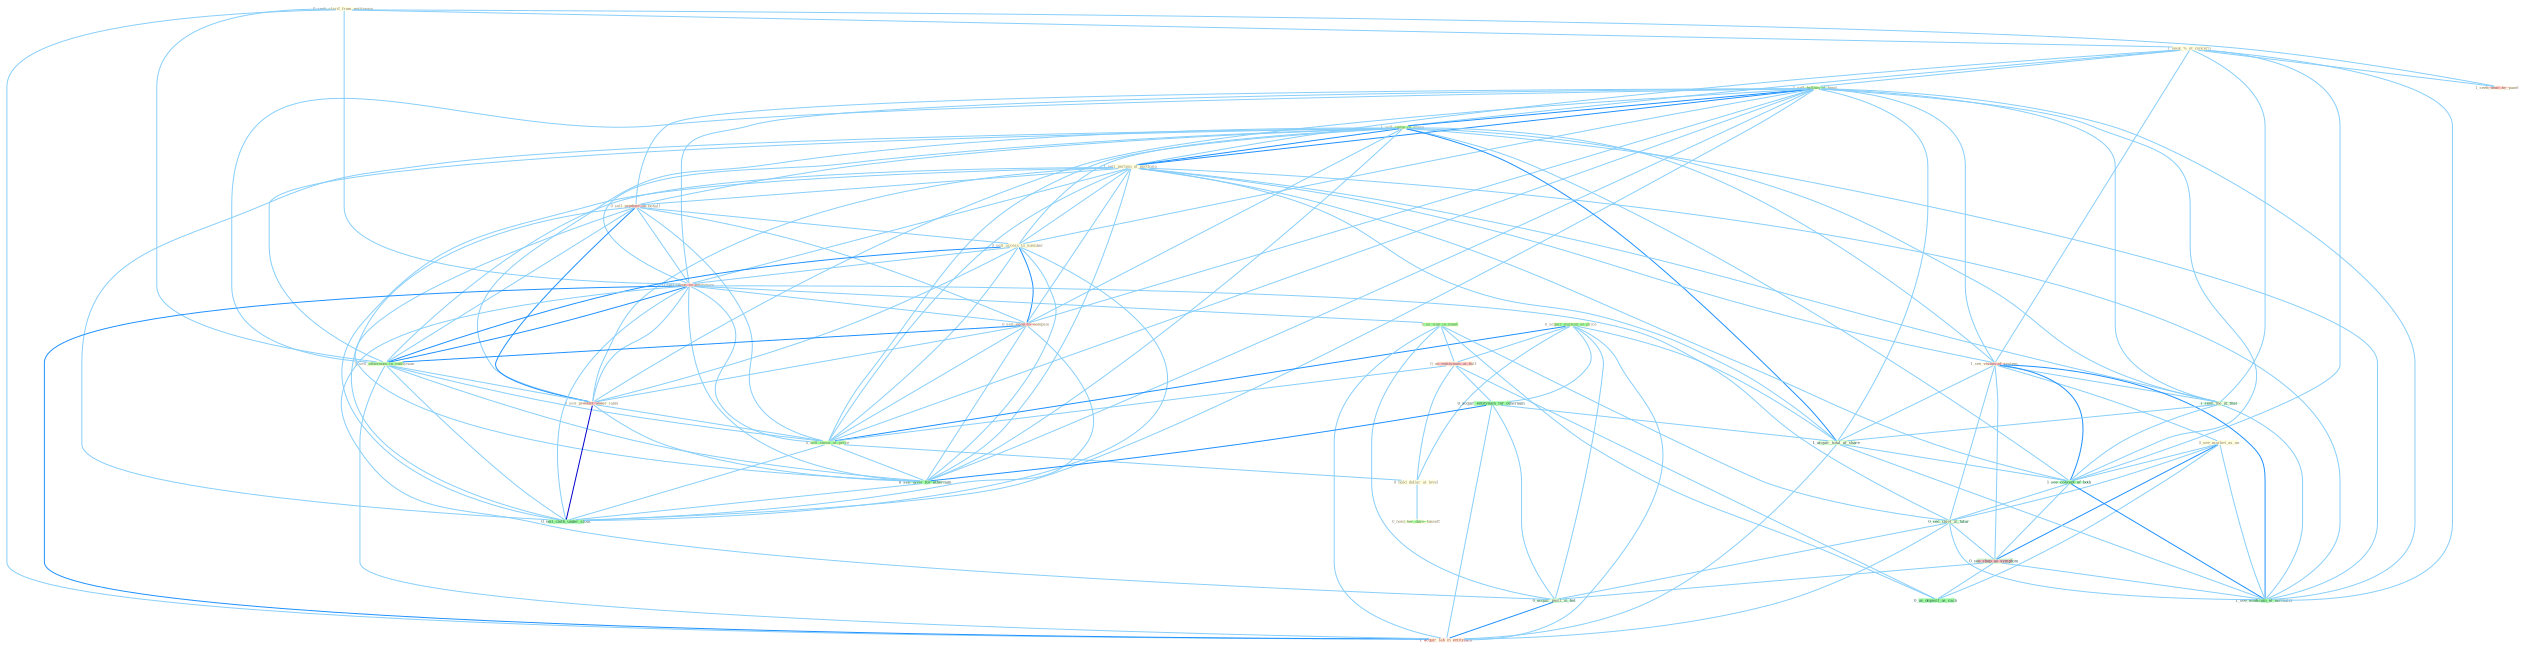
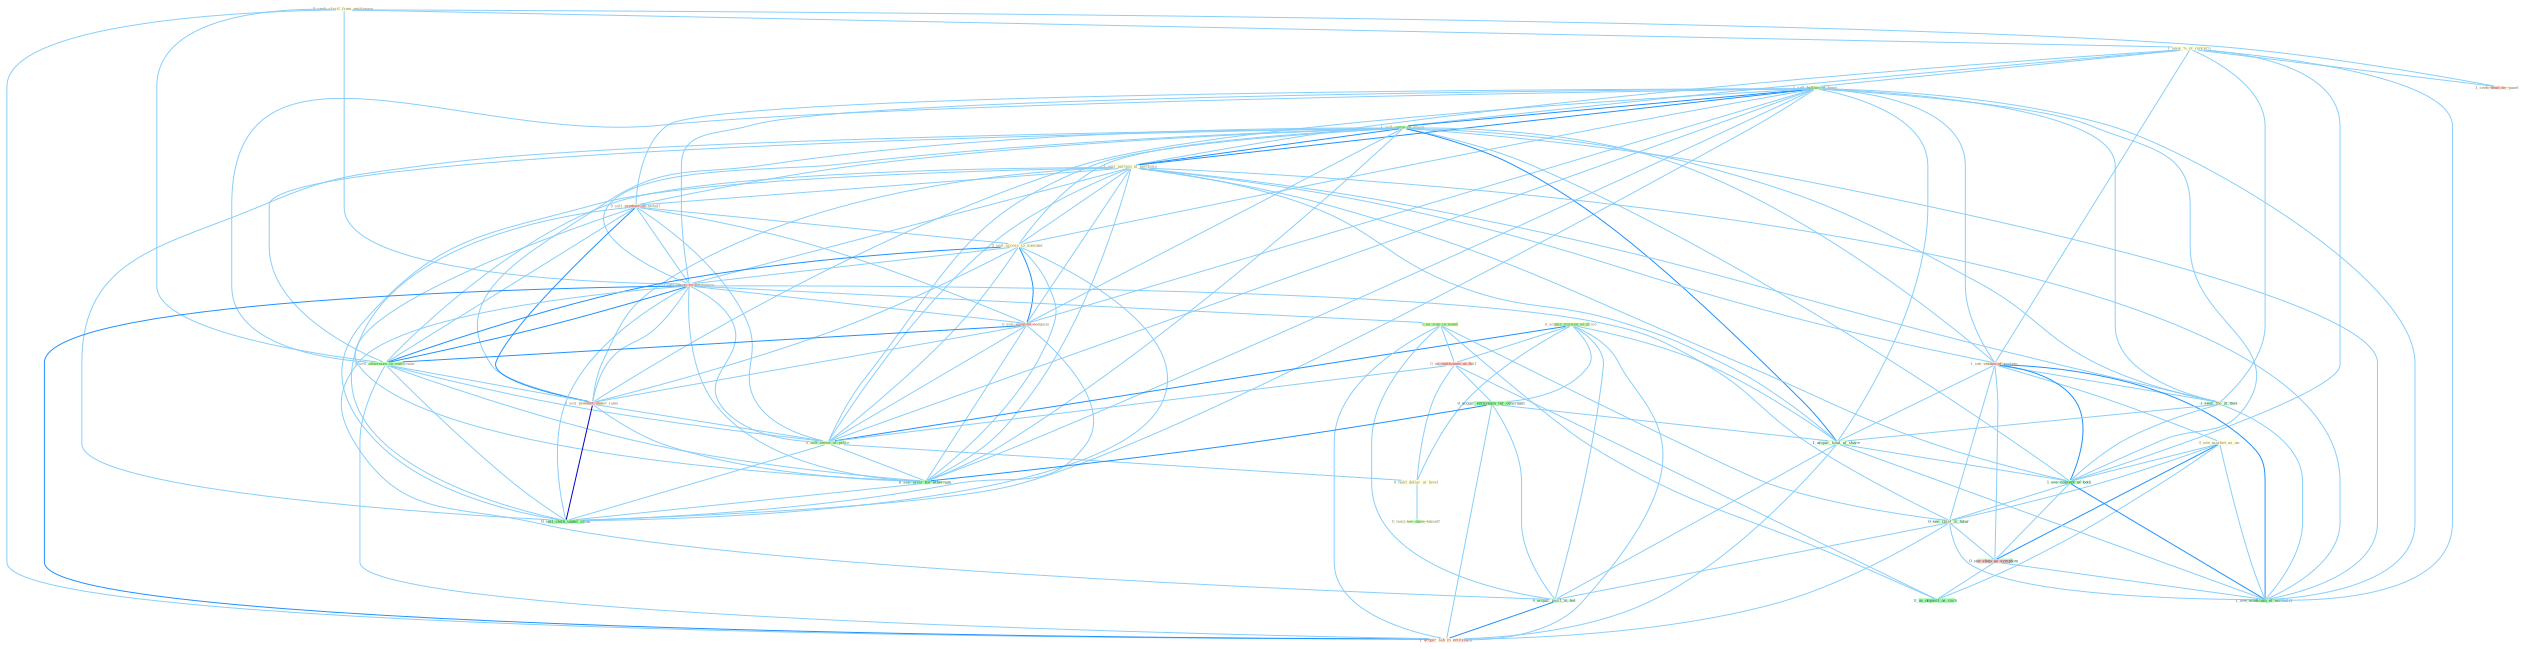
  graph {
    node [color="#ffffe0" fillcolor=palegreen fixedsize=true fontcolor="#8b7d6b" fontsize=4 shape=diamond style=filled]
    edge [color="#87cefa" w=1]
    "0_seek_clarif_from_entitynam " [fillcolor=lightyellow height=.06 width=.5]
    "1_seek_%_of_concern " [fillcolor=lightyellow height=.06 shape=folder width=.5]
    "1_sell_billion_of_bond " [height=.06 width=.5]
    "1_sell_some_of_share " [height=.06 width=.5]
    "1_sell_portion_of_portfolio " [fillcolor=lightyellow height=.06 shape=folder width=.5]
    "1_see_vision_of_system " [fillcolor=lightpink height=.06 width=.5]
    "0_sell_product_on_behalf " [fillcolor=lightpink height=.06 width=.5]
    "0_sell_access_to_member " [fillcolor=lightyellow height=.06 shape=folder width=.5]
    "0_sell_insur_in_entitynam " [fillcolor=lightpink height=.06 width=.5]
    "0_sell_crop_to_compani " [fillcolor=lightpink height=.06 width=.5]
    "1_seek_hear_by_panel " [fillcolor=lightpink height=.06 width=.5]
    "0_see_market_as_on " [fillcolor=lightyellow height=.06 shape=folder width=.5]
    "0_sell_othernum_to_entitynam " [height=.06 shape=folder width=.5]
    "0_acquir_million_at_price " [height=.06 shape=folder width=.5]
    "0_us_line_in_meet " [height=.06 shape=folder width=.5]
    "0_sell_product_under_label " [fillcolor=lightpink height=.06 width=.5]
    "0_us_entitynam_at_half " [fillcolor=lightpink height=.06 shape=folder width=.5]
    "0_sell_secur_at_price " [height=.06 shape=folder width=.5]
    "0_hold_dollar_at_level " [fillcolor=lightyellow height=.06 shape=folder width=.5]
    "0_hold_her_dure_takeoff " [height=.06 width=.5]
    "1_acquir_lab_in_entitynam " [color="#fff0f5" fillcolor=lightyellow fontcolor="#b22222" height=.06 shape=folder width=.5]
    "1_seen_the_of_that " [color="#BDFCC9" fillcolor=lightyellow fontcolor="#2f4f4f" height=.06 width=.5]
    "1_see_concept_of_both " [color="#BDFCC9" fontcolor="#2f4f4f" height=.06 width=.5]
    "1_see_modicum_of_normalci " [color="#BDFCC9" fontcolor="#2f4f4f" height=.06 width=.5]
    "1_acquir_total_of_share " [color="#BDFCC9" fillcolor=lightyellow fontcolor="#2f4f4f" height=.06 shape=folder width=.5]
    "0_sell_divis_for_othernum " [color="#BDFCC9" fontcolor="#2f4f4f" height=.06 width=.5]
    n27 [color="#BDFCC9" fontcolor="#2f4f4f" height=.06 label="0_sell_cloth_under_cloth" shape=folder width=.5]
    "0_see_chief_in_futur " [color="#BDFCC9" fillcolor=lightyellow fontcolor="#2f4f4f" height=.06 width=.5]
    "0_see_shop_as_symptom " [color="#BDFCC9" fillcolor=lightpink fontcolor="#2f4f4f" height=.06 shape=folder width=.5]
    "0_acquir_posit_in_bid " [color="#BDFCC9" fillcolor=lightyellow fontcolor="#2f4f4f" height=.06 width=.5]
    "0_us_deposit_as_cach " [color="#BDFCC9" fontcolor="#2f4f4f" height=.06 shape=folder width=.5]
    "0_acquir_entitynam_for_othernum " [color="#BDFCC9" fontcolor="#2f4f4f" height=.06 shape=folder width=.5]
    subgraph sub_1 {
      "0_seek_clarif_from_entitynam "
      "1_seek_%_of_concern "
      "1_sell_billion_of_bond "
      "1_sell_some_of_share "
      "1_sell_portion_of_portfolio "
      "1_see_vision_of_system "
      "0_sell_product_on_behalf "
      "0_sell_access_to_member "
      "0_sell_insur_in_entitynam "
      "0_sell_crop_to_compani "
      "1_seek_hear_by_panel "
      "0_see_market_as_on "
      "0_sell_othernum_to_entitynam "
      "0_acquir_million_at_price "
      "0_us_line_in_meet "
      "0_sell_product_under_label "
      "0_us_entitynam_at_half "
      "0_sell_secur_at_price "
      "0_hold_dollar_at_level "
      "0_hold_her_dure_takeoff "
    }
    subgraph sub_2 {
      "1_acquir_lab_in_entitynam "
    }
    "0_seek_clarif_from_entitynam " -- "1_seek_%_of_concern "
    "0_seek_clarif_from_entitynam " -- "0_sell_insur_in_entitynam "
    "0_seek_clarif_from_entitynam " -- "1_seek_hear_by_panel "
    "0_seek_clarif_from_entitynam " -- "0_sell_othernum_to_entitynam "
    "0_seek_clarif_from_entitynam " -- "1_acquir_lab_in_entitynam "
    "1_seek_%_of_concern " -- "1_sell_billion_of_bond "
    "1_seek_%_of_concern " -- "1_sell_some_of_share "
    "1_seek_%_of_concern " -- "1_sell_portion_of_portfolio "
    "1_seek_%_of_concern " -- "1_see_vision_of_system "
    "1_seek_%_of_concern " -- "1_seek_hear_by_panel "
    "1_seek_%_of_concern " -- "1_seen_the_of_that "
    "1_seek_%_of_concern " -- "1_see_concept_of_both "
    "1_seek_%_of_concern " -- "1_see_modicum_of_normalci "
    "1_sell_billion_of_bond " -- "1_sell_some_of_share " [color="#1e90ff" w=2]
    "1_sell_billion_of_bond " -- "1_sell_portion_of_portfolio " [color="#1e90ff" w=2]
    "1_sell_billion_of_bond " -- "1_see_vision_of_system "
    "1_sell_billion_of_bond " -- "0_sell_product_on_behalf "
    "1_sell_billion_of_bond " -- "0_sell_access_to_member "
    "1_sell_billion_of_bond " -- "0_sell_insur_in_entitynam "
    "1_sell_billion_of_bond " -- "0_sell_crop_to_compani "
    "1_sell_billion_of_bond " -- "0_sell_othernum_to_entitynam "
    "1_sell_billion_of_bond " -- "0_sell_product_under_label "
    "1_sell_billion_of_bond " -- "0_sell_secur_at_price "
    "1_sell_billion_of_bond " -- "1_seen_the_of_that "
    "1_sell_billion_of_bond " -- "1_see_concept_of_both "
    "1_sell_billion_of_bond " -- "1_see_modicum_of_normalci "
    "1_sell_billion_of_bond " -- "1_acquir_total_of_share "
    "1_sell_billion_of_bond " -- "0_sell_divis_for_othernum "
    "1_sell_billion_of_bond " -- n27
    "1_sell_some_of_share " -- "1_sell_portion_of_portfolio " [color="#1e90ff" w=2]
    "1_sell_some_of_share " -- "1_see_vision_of_system "
    "1_sell_some_of_share " -- "0_sell_product_on_behalf "
    "1_sell_some_of_share " -- "0_sell_access_to_member "
    "1_sell_some_of_share " -- "0_sell_insur_in_entitynam "
    "1_sell_some_of_share " -- "0_sell_crop_to_compani "
    "1_sell_some_of_share " -- "0_sell_othernum_to_entitynam "
    "1_sell_some_of_share " -- "0_sell_product_under_label "
    "1_sell_some_of_share " -- "0_sell_secur_at_price "
    "1_sell_some_of_share " -- "1_seen_the_of_that "
    "1_sell_some_of_share " -- "1_see_concept_of_both "
    "1_sell_some_of_share " -- "1_see_modicum_of_normalci "
    "1_sell_some_of_share " -- "1_acquir_total_of_share " [color="#1e90ff" w=2]
    "1_sell_some_of_share " -- "0_sell_divis_for_othernum "
    "1_sell_some_of_share " -- n27
    "1_sell_portion_of_portfolio " -- "1_see_vision_of_system "
    "1_sell_portion_of_portfolio " -- "0_sell_product_on_behalf "
    "1_sell_portion_of_portfolio " -- "0_sell_access_to_member "
    "1_sell_portion_of_portfolio " -- "0_sell_insur_in_entitynam "
    "1_sell_portion_of_portfolio " -- "0_sell_crop_to_compani "
    "1_sell_portion_of_portfolio " -- "0_sell_othernum_to_entitynam "
    "1_sell_portion_of_portfolio " -- "0_sell_product_under_label "
    "1_sell_portion_of_portfolio " -- "0_sell_secur_at_price "
    "1_sell_portion_of_portfolio " -- "1_seen_the_of_that "
    "1_sell_portion_of_portfolio " -- "1_see_concept_of_both "
    "1_sell_portion_of_portfolio " -- "1_see_modicum_of_normalci "
    "1_sell_portion_of_portfolio " -- "1_acquir_total_of_share "
    "1_sell_portion_of_portfolio " -- "0_sell_divis_for_othernum "
    "1_sell_portion_of_portfolio " -- n27
    "1_see_vision_of_system " -- "0_see_market_as_on "
    "1_see_vision_of_system " -- "1_seen_the_of_that "
    "1_see_vision_of_system " -- "1_see_concept_of_both " [color="#1e90ff" w=2]
    "1_see_vision_of_system " -- "1_see_modicum_of_normalci " [color="#1e90ff" w=2]
    "1_see_vision_of_system " -- "1_acquir_total_of_share "
    "1_see_vision_of_system " -- "0_see_chief_in_futur "
    "1_see_vision_of_system " -- "0_see_shop_as_symptom "
    "0_sell_product_on_behalf " -- "0_sell_access_to_member "
    "0_sell_product_on_behalf " -- "0_sell_insur_in_entitynam "
    "0_sell_product_on_behalf " -- "0_sell_crop_to_compani "
    "0_sell_product_on_behalf " -- "0_sell_othernum_to_entitynam "
    "0_sell_product_on_behalf " -- "0_sell_product_under_label " [color="#1e90ff" w=2]
    "0_sell_product_on_behalf " -- "0_sell_secur_at_price "
    "0_sell_product_on_behalf " -- "0_sell_divis_for_othernum "
    "0_sell_product_on_behalf " -- n27
    "0_sell_access_to_member " -- "0_sell_insur_in_entitynam "
    "0_sell_access_to_member " -- "0_sell_crop_to_compani " [color="#1e90ff" w=2]
    "0_sell_access_to_member " -- "0_sell_othernum_to_entitynam " [color="#1e90ff" w=2]
    "0_sell_access_to_member " -- "0_sell_product_under_label "
    "0_sell_access_to_member " -- "0_sell_secur_at_price "
    "0_sell_access_to_member " -- "0_sell_divis_for_othernum "
    "0_sell_access_to_member " -- n27
    "0_sell_insur_in_entitynam " -- "0_sell_crop_to_compani "
    "0_sell_insur_in_entitynam " -- "0_sell_othernum_to_entitynam " [color="#1e90ff" w=2]
    "0_sell_insur_in_entitynam " -- "0_us_line_in_meet "
    "0_sell_insur_in_entitynam " -- "0_sell_product_under_label "
    "0_sell_insur_in_entitynam " -- "0_sell_secur_at_price "
    "0_sell_insur_in_entitynam " -- "1_acquir_lab_in_entitynam " [color="#1e90ff" w=2]
    "0_sell_insur_in_entitynam " -- "0_sell_divis_for_othernum "
    "0_sell_insur_in_entitynam " -- n27
    "0_sell_insur_in_entitynam " -- "0_see_chief_in_futur "
    "0_sell_insur_in_entitynam " -- "0_acquir_posit_in_bid "
    "0_sell_crop_to_compani " -- "0_sell_othernum_to_entitynam " [color="#1e90ff" w=2]
    "0_sell_crop_to_compani " -- "0_sell_product_under_label "
    "0_sell_crop_to_compani " -- "0_sell_secur_at_price "
    "0_sell_crop_to_compani " -- "0_sell_divis_for_othernum "
    "0_sell_crop_to_compani " -- n27
    "0_see_market_as_on " -- "1_see_concept_of_both "
    "0_see_market_as_on " -- "1_see_modicum_of_normalci "
    "0_see_market_as_on " -- "0_see_chief_in_futur "
    "0_see_market_as_on " -- "0_see_shop_as_symptom " [color="#1e90ff" w=2]
    "0_see_market_as_on " -- "0_us_deposit_as_cach "
    "0_sell_othernum_to_entitynam " -- "0_sell_product_under_label "
    "0_sell_othernum_to_entitynam " -- "0_sell_secur_at_price "
    "0_sell_othernum_to_entitynam " -- "1_acquir_lab_in_entitynam "
    "0_sell_othernum_to_entitynam " -- "0_sell_divis_for_othernum "
    "0_sell_othernum_to_entitynam " -- n27
    "0_acquir_million_at_price " -- "0_us_entitynam_at_half "
    "0_acquir_million_at_price " -- "0_sell_secur_at_price " [color="#1e90ff" w=2]
    "0_acquir_million_at_price " -- "0_hold_dollar_at_level "
    "0_acquir_million_at_price " -- "1_acquir_lab_in_entitynam "
    "0_acquir_million_at_price " -- "1_acquir_total_of_share "
    "0_acquir_million_at_price " -- "0_acquir_posit_in_bid "
    "0_acquir_million_at_price " -- "0_acquir_entitynam_for_othernum "
    "0_us_line_in_meet " -- "0_us_entitynam_at_half "
    "0_us_line_in_meet " -- "1_acquir_lab_in_entitynam "
    "0_us_line_in_meet " -- "0_see_chief_in_futur "
    "0_us_line_in_meet " -- "0_acquir_posit_in_bid "
    "0_us_line_in_meet " -- "0_us_deposit_as_cach "
    "0_sell_product_under_label " -- "0_sell_secur_at_price "
    "0_sell_product_under_label " -- "0_sell_divis_for_othernum "
    "0_sell_product_under_label " -- n27 [color="#0000cd" w=3]
    "0_us_entitynam_at_half " -- "0_sell_secur_at_price "
    "0_us_entitynam_at_half " -- "0_hold_dollar_at_level "
    "0_us_entitynam_at_half " -- "0_us_deposit_as_cach "
    "0_us_entitynam_at_half " -- "0_acquir_entitynam_for_othernum "
    "0_sell_secur_at_price " -- "0_hold_dollar_at_level "
    "0_sell_secur_at_price " -- "0_sell_divis_for_othernum "
    "0_sell_secur_at_price " -- n27
    "0_hold_dollar_at_level " -- "0_hold_her_dure_takeoff "
    "1_seen_the_of_that " -- "1_see_concept_of_both "
    "1_seen_the_of_that " -- "1_see_modicum_of_normalci "
    "1_seen_the_of_that " -- "1_acquir_total_of_share "
    "1_see_concept_of_both " -- "1_see_modicum_of_normalci " [color="#1e90ff" w=2]
    "1_see_concept_of_both " -- "0_see_chief_in_futur "
    "1_see_concept_of_both " -- "0_see_shop_as_symptom "
    "1_acquir_total_of_share " -- "1_acquir_lab_in_entitynam "
    "1_acquir_total_of_share " -- "1_see_concept_of_both "
    "1_acquir_total_of_share " -- "1_see_modicum_of_normalci "
-   "0_see_shop_as_symptom " -- "0_acquir_posit_in_bid "
+   "1_acquir_total_of_share " -- "0_acquir_posit_in_bid "
    "0_sell_divis_for_othernum " -- n27
    "0_see_chief_in_futur " -- "1_acquir_lab_in_entitynam "
    "0_see_chief_in_futur " -- "1_see_modicum_of_normalci "
    "0_see_chief_in_futur " -- "0_see_shop_as_symptom "
    "0_see_shop_as_symptom " -- "1_see_modicum_of_normalci "
    "0_see_shop_as_symptom " -- "0_us_deposit_as_cach "
    "0_acquir_posit_in_bid " -- "1_acquir_lab_in_entitynam " [color="#1e90ff" w=2]
    "0_acquir_posit_in_bid " -- "0_see_chief_in_futur "
    "0_acquir_entitynam_for_othernum " -- "1_acquir_lab_in_entitynam "
    "0_acquir_entitynam_for_othernum " -- "1_acquir_total_of_share "
    "0_acquir_entitynam_for_othernum " -- "0_sell_divis_for_othernum " [color="#1e90ff" w=2]
    "0_acquir_entitynam_for_othernum " -- "0_acquir_posit_in_bid "
  }
